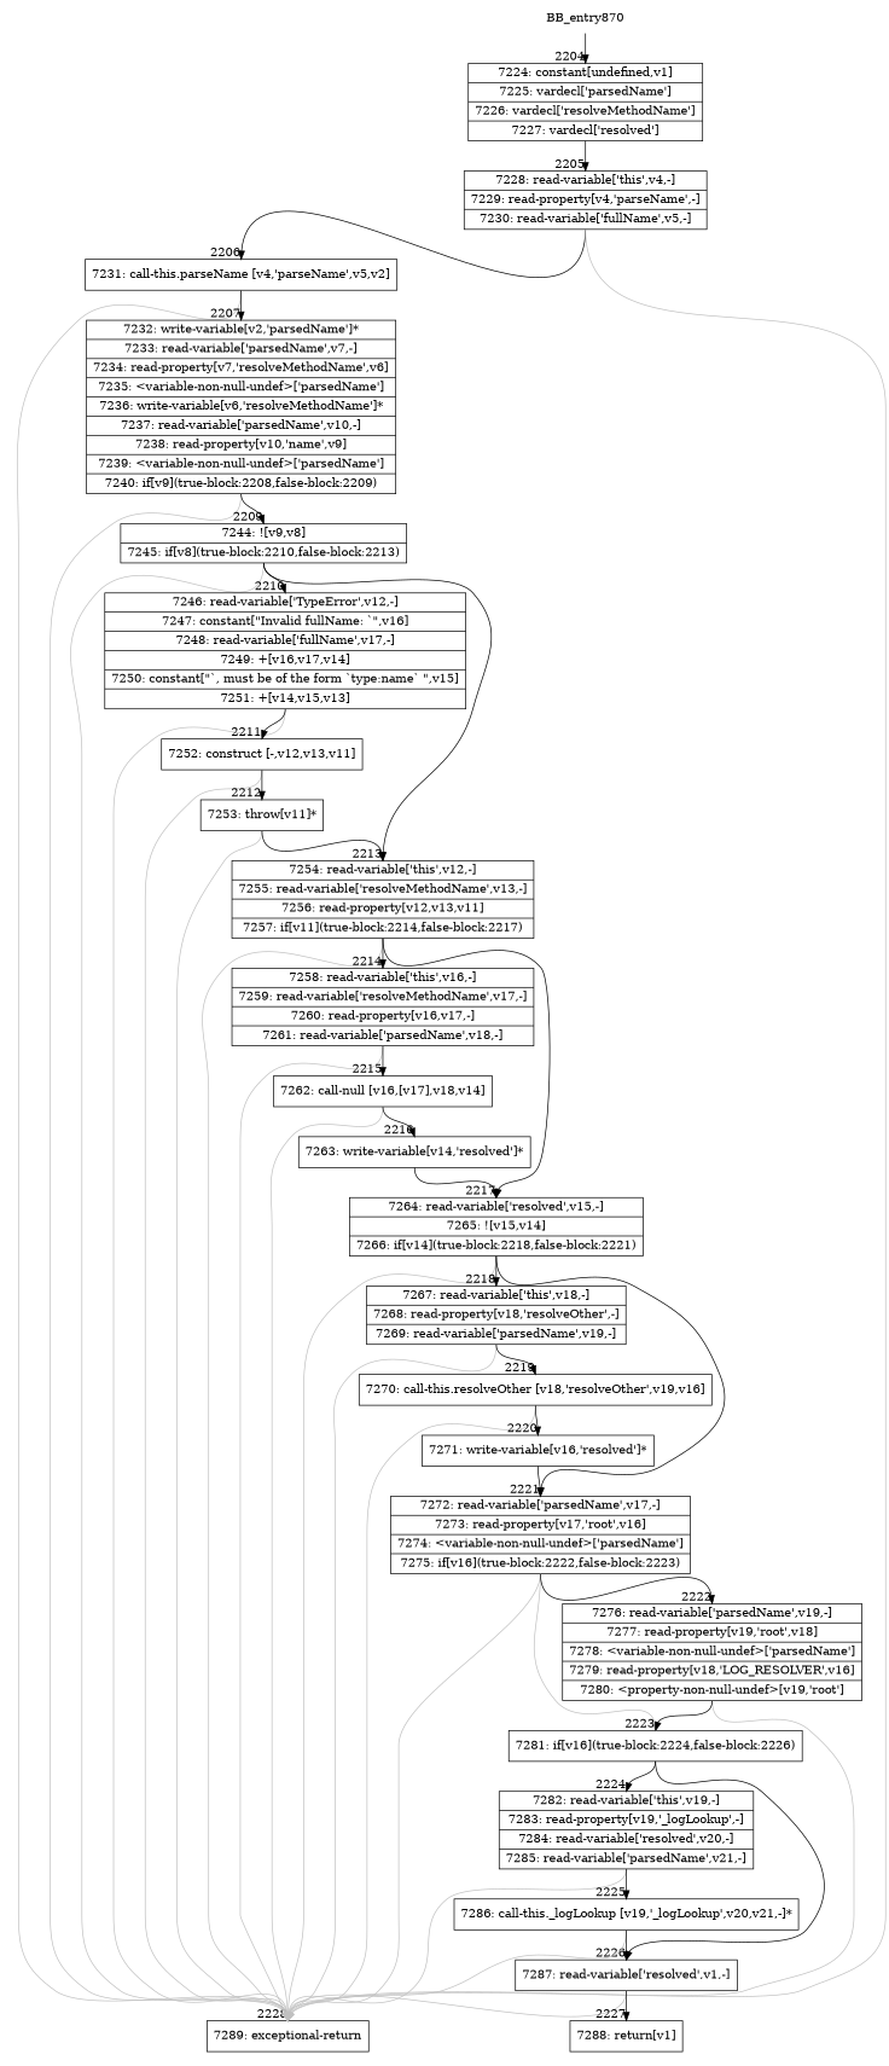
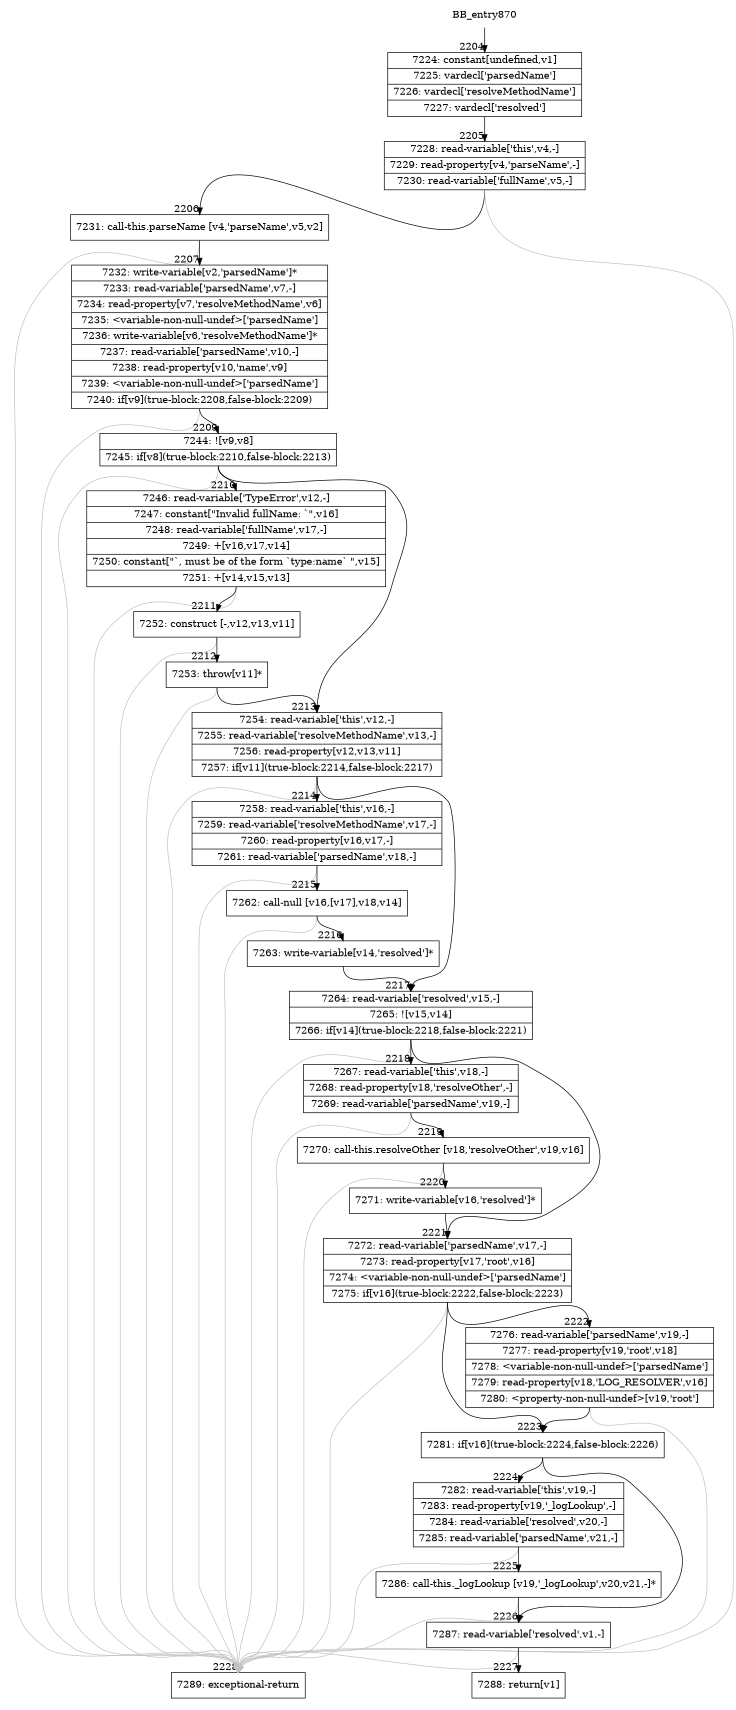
  digraph {
    rankdir=TD
    node [shape=record]
    edge [headport=n tailport=s]
    n1 [label=BB_entry870 shape=none]
    n2 [label="{7224: constant[undefined,v1]|7225: vardecl['parsedName']|7226: vardecl['resolveMethodName']|7227: vardecl['resolved']}"]
    n3 [label="{7228: read-variable['this',v4,-]|7229: read-property[v4,'parseName',-]|7230: read-variable['fullName',v5,-]}"]
    n4 [label="{7231: call-this.parseName [v4,'parseName',v5,v2]}"]
    n5 [label="{7289: exceptional-return}"]
    n6 [label="{7232: write-variable[v2,'parsedName']*|7233: read-variable['parsedName',v7,-]|7234: read-property[v7,'resolveMethodName',v6]|7235: \<variable-non-null-undef\>['parsedName']|7236: write-variable[v6,'resolveMethodName']*|7237: read-variable['parsedName',v10,-]|7238: read-property[v10,'name',v9]|7239: \<variable-non-null-undef\>['parsedName']|7240: if[v9](true-block:2208,false-block:2209)}"]
    n7 [label="{7244: ![v9,v8]|7245: if[v8](true-block:2210,false-block:2213)}"]
    n8 [label="{7246: read-variable['TypeError',v12,-]|7247: constant[\"Invalid fullName: `\",v16]|7248: read-variable['fullName',v17,-]|7249: +[v16,v17,v14]|7250: constant[\"`, must be of the form `type:name` \",v15]|7251: +[v14,v15,v13]}"]
    n9 [label="{7254: read-variable['this',v12,-]|7255: read-variable['resolveMethodName',v13,-]|7256: read-property[v12,v13,v11]|7257: if[v11](true-block:2214,false-block:2217)}"]
    n10 [label="{7252: construct [-,v12,v13,v11]}"]
    n11 [label="{7258: read-variable['this',v16,-]|7259: read-variable['resolveMethodName',v17,-]|7260: read-property[v16,v17,-]|7261: read-variable['parsedName',v18,-]}"]
    n12 [label="{7264: read-variable['resolved',v15,-]|7265: ![v15,v14]|7266: if[v14](true-block:2218,false-block:2221)}"]
    n13 [label="{7253: throw[v11]*}"]
    n14 [label="{7262: call-null [v16,[v17],v18,v14]}"]
    n15 [label="{7267: read-variable['this',v18,-]|7268: read-property[v18,'resolveOther',-]|7269: read-variable['parsedName',v19,-]}"]
    n16 [label="{7272: read-variable['parsedName',v17,-]|7273: read-property[v17,'root',v16]|7274: \<variable-non-null-undef\>['parsedName']|7275: if[v16](true-block:2222,false-block:2223)}"]
    n17 [label="{7263: write-variable[v14,'resolved']*}"]
    n18 [label="{7270: call-this.resolveOther [v18,'resolveOther',v19,v16]}"]
    n19 [label="{7281: if[v16](true-block:2224,false-block:2226)}"]
    n20 [label="{7276: read-variable['parsedName',v19,-]|7277: read-property[v19,'root',v18]|7278: \<variable-non-null-undef\>['parsedName']|7279: read-property[v18,'LOG_RESOLVER',v16]|7280: \<property-non-null-undef\>[v19,'root']}"]
    n21 [label="{7271: write-variable[v16,'resolved']*}"]
    n22 [label="{7282: read-variable['this',v19,-]|7283: read-property[v19,'_logLookup',-]|7284: read-variable['resolved',v20,-]|7285: read-variable['parsedName',v21,-]}"]
    n23 [label="{7287: read-variable['resolved',v1,-]}"]
    n24 [label="{7286: call-this._logLookup [v19,'_logLookup',v20,v21,-]*}"]
    n25 [label="{7288: return[v1]}"]
    n1 -> n2 [headlabel="    2204"]
    n2 -> n3 [headlabel="      2205"]
    n3 -> n4 [headlabel="      2206"]
    n3 -> n5 [color=gray headlabel="      2228"]
    n4 -> n5 [color=gray]
    n4 -> n6 [headlabel="      2207"]
    n6 -> n5 [color=gray]
    n6 -> n7 [headlabel="      2209"]
    n7 -> n5 [color=gray]
    n7 -> n8 [headlabel="      2210"]
    n7 -> n9 [headlabel="      2213"]
    n8 -> n5 [color=gray]
    n8 -> n10 [headlabel="      2211"]
    n9 -> n5 [color=gray]
    n9 -> n11 [headlabel="      2214"]
    n9 -> n12 [headlabel="      2217"]
    n10 -> n5 [color=gray]
    n10 -> n13 [headlabel="      2212"]
    n11 -> n5 [color=gray]
    n11 -> n14 [headlabel="      2215"]
    n12 -> n5 [color=gray]
    n12 -> n15 [headlabel="      2218"]
    n12 -> n16 [headlabel="      2221"]
    n13 -> n5 [color=gray]
    n13 -> n9
    n14 -> n5 [color=gray]
    n14 -> n17 [headlabel="      2216"]
    n15 -> n5 [color=gray]
    n15 -> n18 [headlabel="      2219"]
    n16 -> n5 [color=gray]
-   n16 -> n19 [headlabel="      2223" color=gray]
+   n16 -> n19 [headlabel="      2223"]
    n16 -> n20 [headlabel="      2222"]
    n17 -> n12
    n18 -> n5 [color=gray]
    n18 -> n21 [headlabel="      2220"]
    n19 -> n22 [headlabel="      2224"]
    n19 -> n23 [headlabel="      2226"]
    n20 -> n5 [color=gray]
    n20 -> n19
    n21 -> n16
    n22 -> n5 [color=gray]
    n22 -> n24 [headlabel="      2225"]
    n23 -> n5 [color=gray]
    n23 -> n25 [headlabel="      2227"]
    n24 -> n5 [color=gray]
    n24 -> n23
  }
